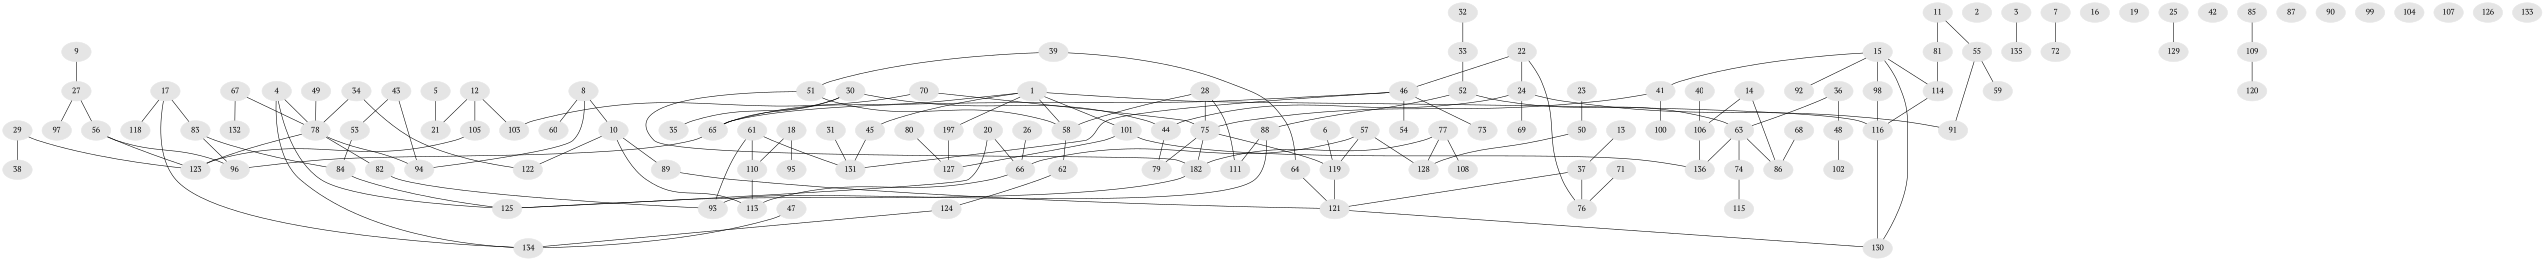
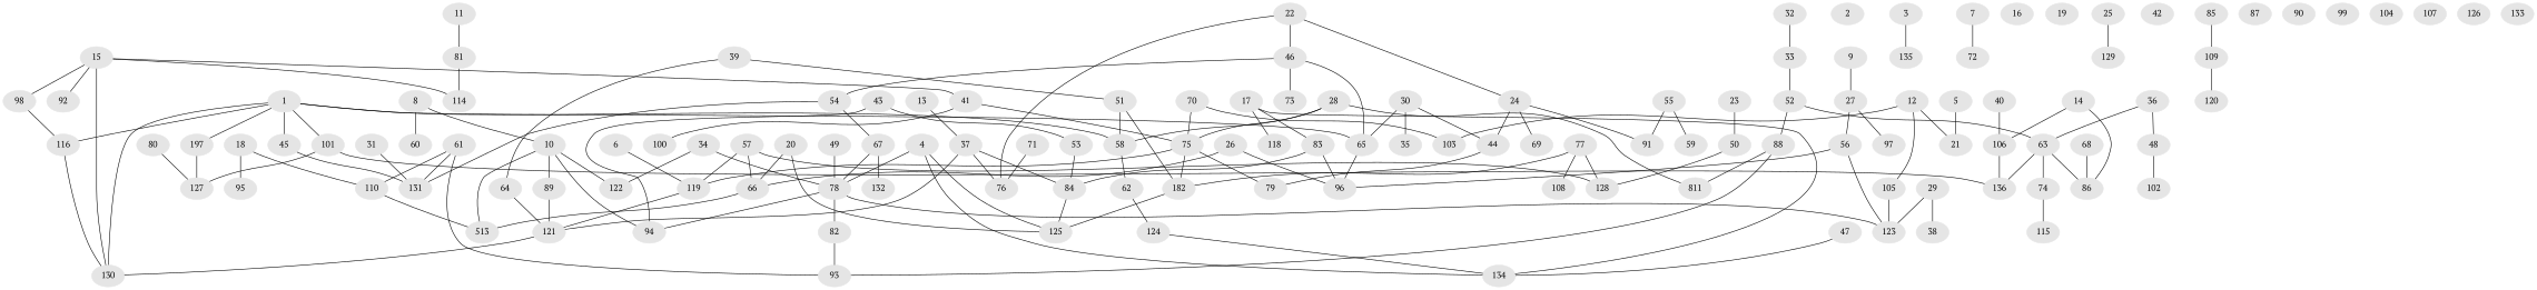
  graph {
    fontname="PT Serif"
    node [color=gray90 fontname="PT Serif" style=filled]
    edge [fontname="PT Serif"]
    1
    45
    58
    65
    101
    116
    n7 [label=197]
    130
    131
    62
    96
    136
    127
    2
    3
    135
    4
    78
    125
    134
    94
    123
    82
    5
    21
    6
    119
    121
    7
    72
    8
    10
    60
    89
-   113
+   113 [label=513]
    122
    9
    27
    56
    97
    11
    55
    81
    91
    59
    114
    12
    103
    105
    13
    37
    76
    84
    14
    86
    106
    15
    41
    92
    98
    75
    100
    16
    17
    83
    118
    18
    95
    110
    19
    20
    66
    22
    24
    46
    44
    69
    54
    73
    23
    50
    128
    79
    25
    129
    26
    28
-   111
+   111 [label=811]
    n89 [label=182]
    29
    38
    30
    35
    31
    32
    33
    52
    63
    88
    34
    36
    48
    102
    74
    39
    51
    64
    40
    42
    43
    53
    67
    47
    49
    93
    132
    57
    124
    61
    115
    68
    70
    71
    77
    108
    80
    85
    109
    120
    87
    90
    99
    104
    107
    126
    133
    1 -- 45
    1 -- 58
    1 -- 65
    1 -- 101
    1 -- 116
    1 -- n7
+   1 -- 130
    45 -- 131
    58 -- 62
    65 -- 96
    101 -- 136
    101 -- 127
    116 -- 130
    n7 -- 127
    62 -- 124
    3 -- 135
    4 -- 78
    4 -- 125
    4 -- 134
    78 -- 94
    78 -- 123
    78 -- 82
    82 -- 93
    5 -- 21
    6 -- 119
    119 -- 121
    121 -- 130
    7 -- 72
    8 -- 10
    8 -- 60
-   8 -- 94
+   10 -- 94
    10 -- 89
    10 -- 113
    10 -- 122
    89 -- 121
    9 -- 27
    27 -- 56
    27 -- 97
    56 -- 96
    56 -- 123
-   11 -- 55
    11 -- 81
    55 -- 91
    55 -- 59
    81 -- 114
-   114 -- 116
    12 -- 21
    12 -- 103
    12 -- 105
    105 -- 123
    13 -- 37
    37 -- 121
    37 -- 76
+   37 -- 84
    84 -- 125
    14 -- 86
    14 -- 106
    106 -- 136
    15 -- 130
    15 -- 114
    15 -- 41
    15 -- 92
    15 -- 98
    41 -- 75
    41 -- 100
    98 -- 116
    75 -- 119
    75 -- 79
    75 -- n89
    17 -- 134
    17 -- 83
    17 -- 118
    83 -- 96
    83 -- 84
    18 -- 95
    18 -- 110
    110 -- 113
    20 -- 125
    20 -- 66
    66 -- 113
    22 -- 76
    22 -- 24
    22 -- 46
    24 -- 91
    24 -- 44
    24 -- 69
    46 -- 65
    46 -- 54
    46 -- 73
    44 -- 79
-   46 -- 131
+   54 -- 131
+   54 -- 67
    23 -- 50
    50 -- 128
    25 -- 129
+   26 -- 96
    26 -- 66
    28 -- 58
    28 -- 75
    28 -- 111
    n89 -- 125
    29 -- 123
    29 -- 38
    30 -- 65
    30 -- 44
    30 -- 35
    31 -- 131
    32 -- 33
    33 -- 52
    52 -- 63
    52 -- 88
    63 -- 136
    63 -- 86
    63 -- 74
    88 -- 111
    88 -- 93
    34 -- 78
    34 -- 122
    36 -- 63
    36 -- 48
    48 -- 102
    74 -- 115
    39 -- 51
    39 -- 64
    51 -- 58
    51 -- n89
    64 -- 121
    40 -- 106
    43 -- 94
    43 -- 53
    53 -- 84
    67 -- 78
    67 -- 132
    47 -- 134
    49 -- 78
    57 -- 119
    57 -- 66
    57 -- 128
    124 -- 134
    61 -- 131
    61 -- 110
    61 -- 93
    68 -- 86
    70 -- 103
    70 -- 75
    71 -- 76
    77 -- 128
    77 -- n89
    77 -- 108
    80 -- 127
    85 -- 109
    109 -- 120
  }
